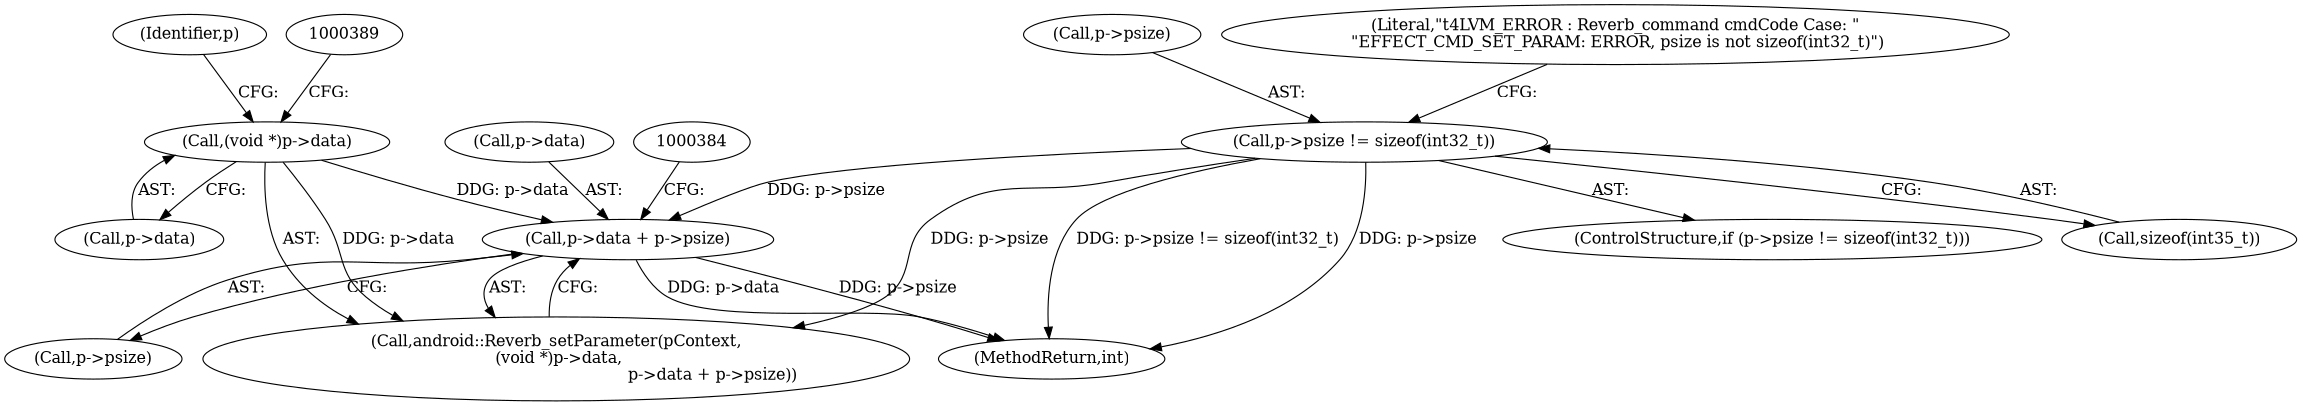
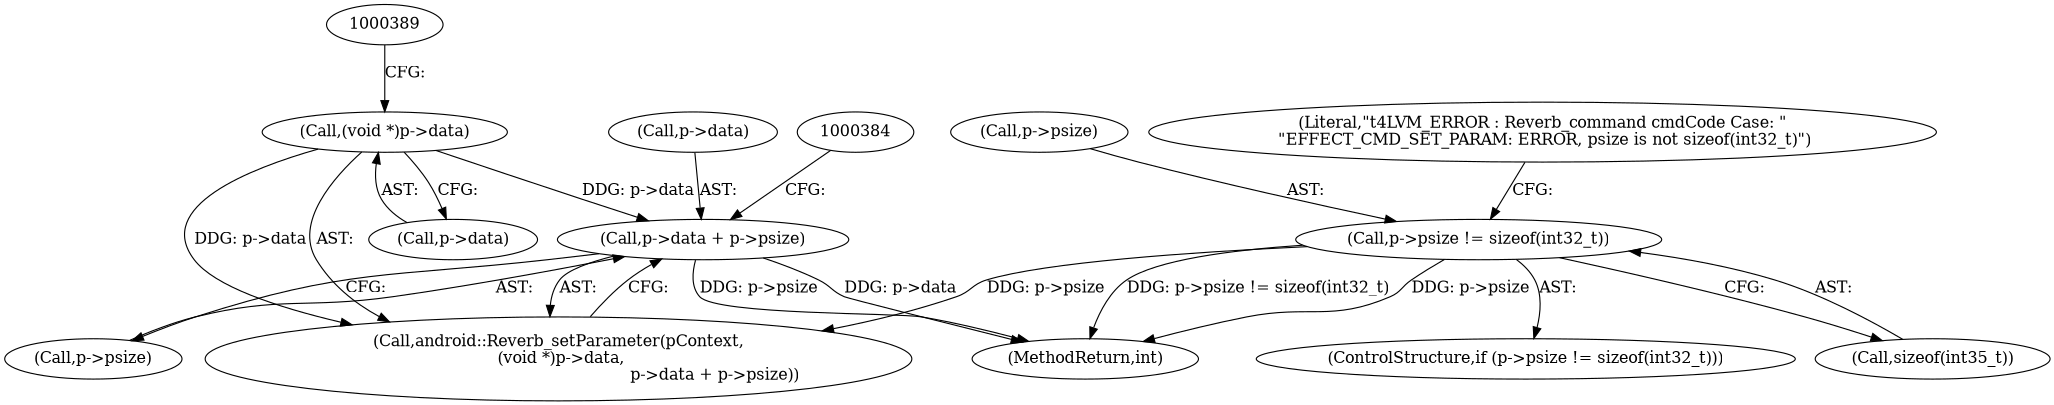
  digraph {
    n1 [label="(Call,p->data + p->psize)"]
    n2 [label="(Call,android::Reverb_setParameter(pContext,\n (void *)p->data,\n                                                              p->data + p->psize))"]
    n3 [label="(MethodReturn,int)"]
    n4 [label="(Call,p->psize)"]
    n5 [label="(Call,(void *)p->data)"]
    n6 [label="(Call,p->data)"]
    n7 [label="(Call,p->psize != sizeof(int32_t))"]
    n8 [label="(ControlStructure,if (p->psize != sizeof(int32_t)))"]
    n9 [label="(Call,sizeof(int35_t))"]
    n10 [label="(Call,p->psize)"]
    n11 [label="(Call,p->data)"]
    n12 [label="(Literal,\"\t4LVM_ERROR : Reverb_command cmdCode Case: \"\n \"EFFECT_CMD_SET_PARAM: ERROR, psize is not sizeof(int32_t)\")"]
-   n13 [label="(Identifier,p)"]
    1000389
    1000384
    n1 -> n2 [label="AST: "]
    n1 -> n3 [label="DDG: p->psize"]
    n1 -> n3 [label="DDG: p->data"]
    n1 -> n4 [label="CFG: "]
    n2 -> n1 [label="CFG: "]
    n4 -> n1 [label="AST: "]
    n5 -> n1 [label="DDG: p->data"]
    n5 -> n2 [label="AST: "]
    n5 -> n2 [label="DDG: p->data"]
    n5 -> n6 [label="CFG: "]
    n6 -> n5 [label="AST: "]
-   n7 -> n1 [label="DDG: p->psize"]
    n7 -> n2 [label="DDG: p->psize"]
    n7 -> n3 [label="DDG: p->psize != sizeof(int32_t)"]
    n7 -> n3 [label="DDG: p->psize"]
    n7 -> n8 [label="AST: "]
    n7 -> n9 [label="CFG: "]
    n9 -> n7 [label="AST: "]
    n10 -> n7 [label="AST: "]
    n11 -> n1 [label="AST: "]
    n12 -> n7 [label="CFG: "]
-   n13 -> n5 [label="CFG: "]
    1000389 -> n5 [label="CFG: "]
    1000384 -> n1 [label="CFG: "]
  }
